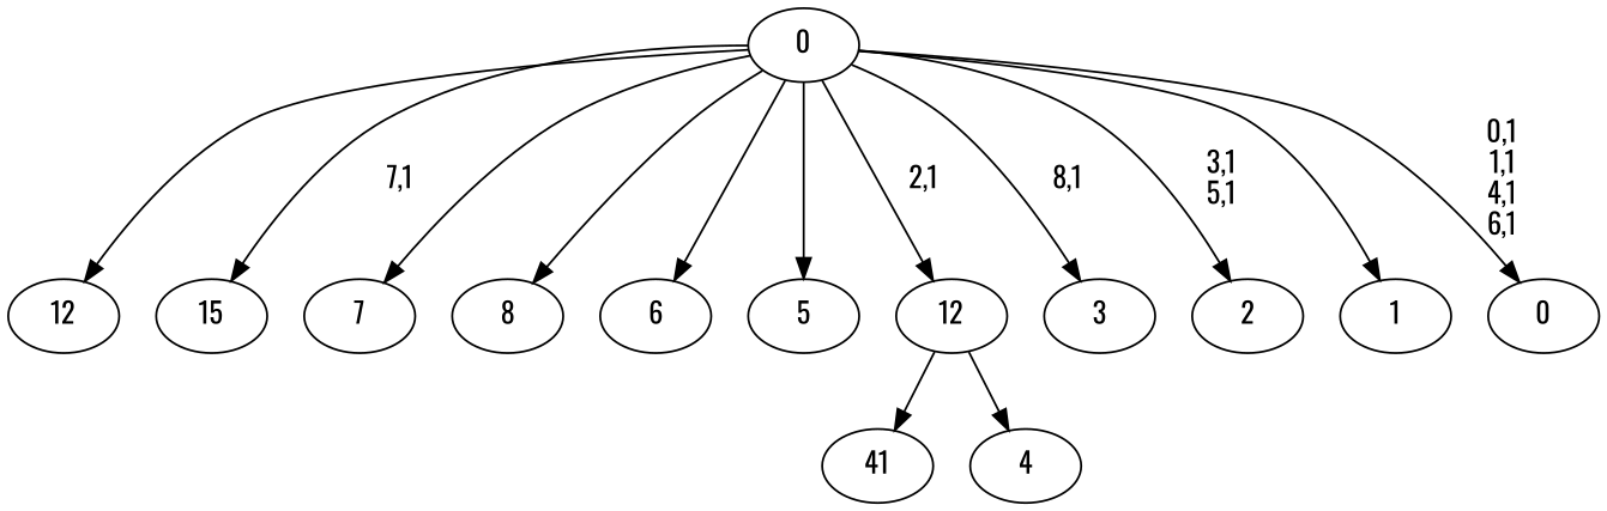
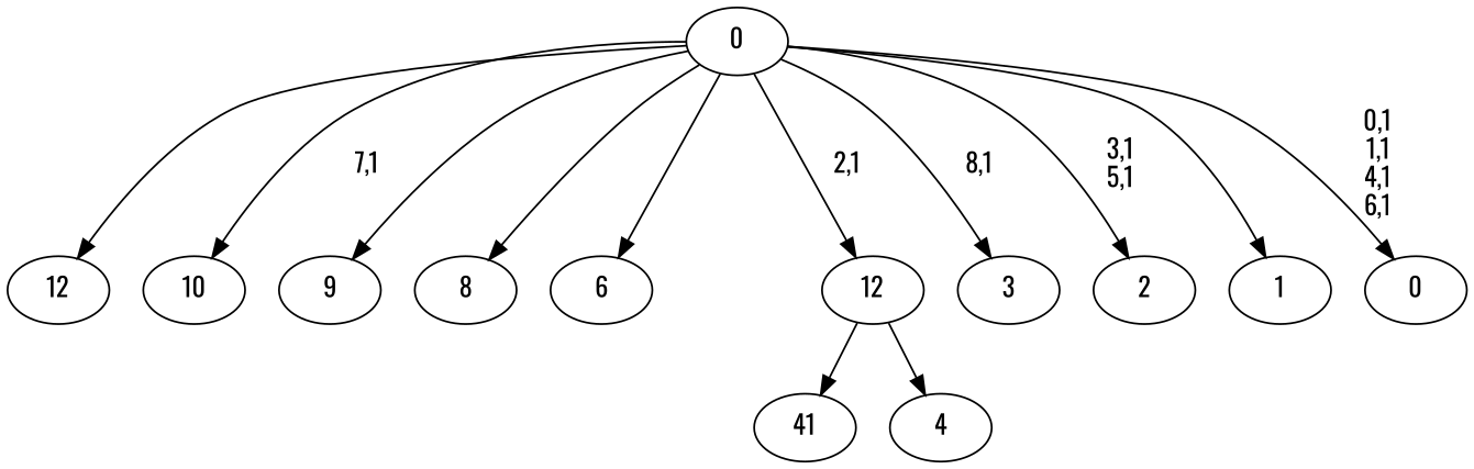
  digraph {
    fontname=Oswald
    node [fontname=Oswald]
    edge [fontname=Oswald]
    n1 [label=12]
    n2 [label=41]
-   n3 [label=15]
-   n4 [label=7]
+   n3 [label=10]
+   n4 [label=9]
    n5 [label=8]
    n6 [label=6]
-   n7 [label=5]
    n8 [label=4]
    12
    n10 [label=3]
    n11 [label=2]
    n12 [label=1]
    n13 [label=0]
    0
    12 -> n2
    12 -> n8
    0 -> n1
    0 -> n3 [label="7,1"]
    0 -> n4
    0 -> n5
    0 -> n6
-   0 -> n7
    0 -> 12 [label="2,1"]
    0 -> n10 [label="8,1"]
    0 -> n11 [label="3,1\n5,1"]
    0 -> n12
    0 -> n13 [label="0,1\n1,1\n4,1\n6,1"]
  }
